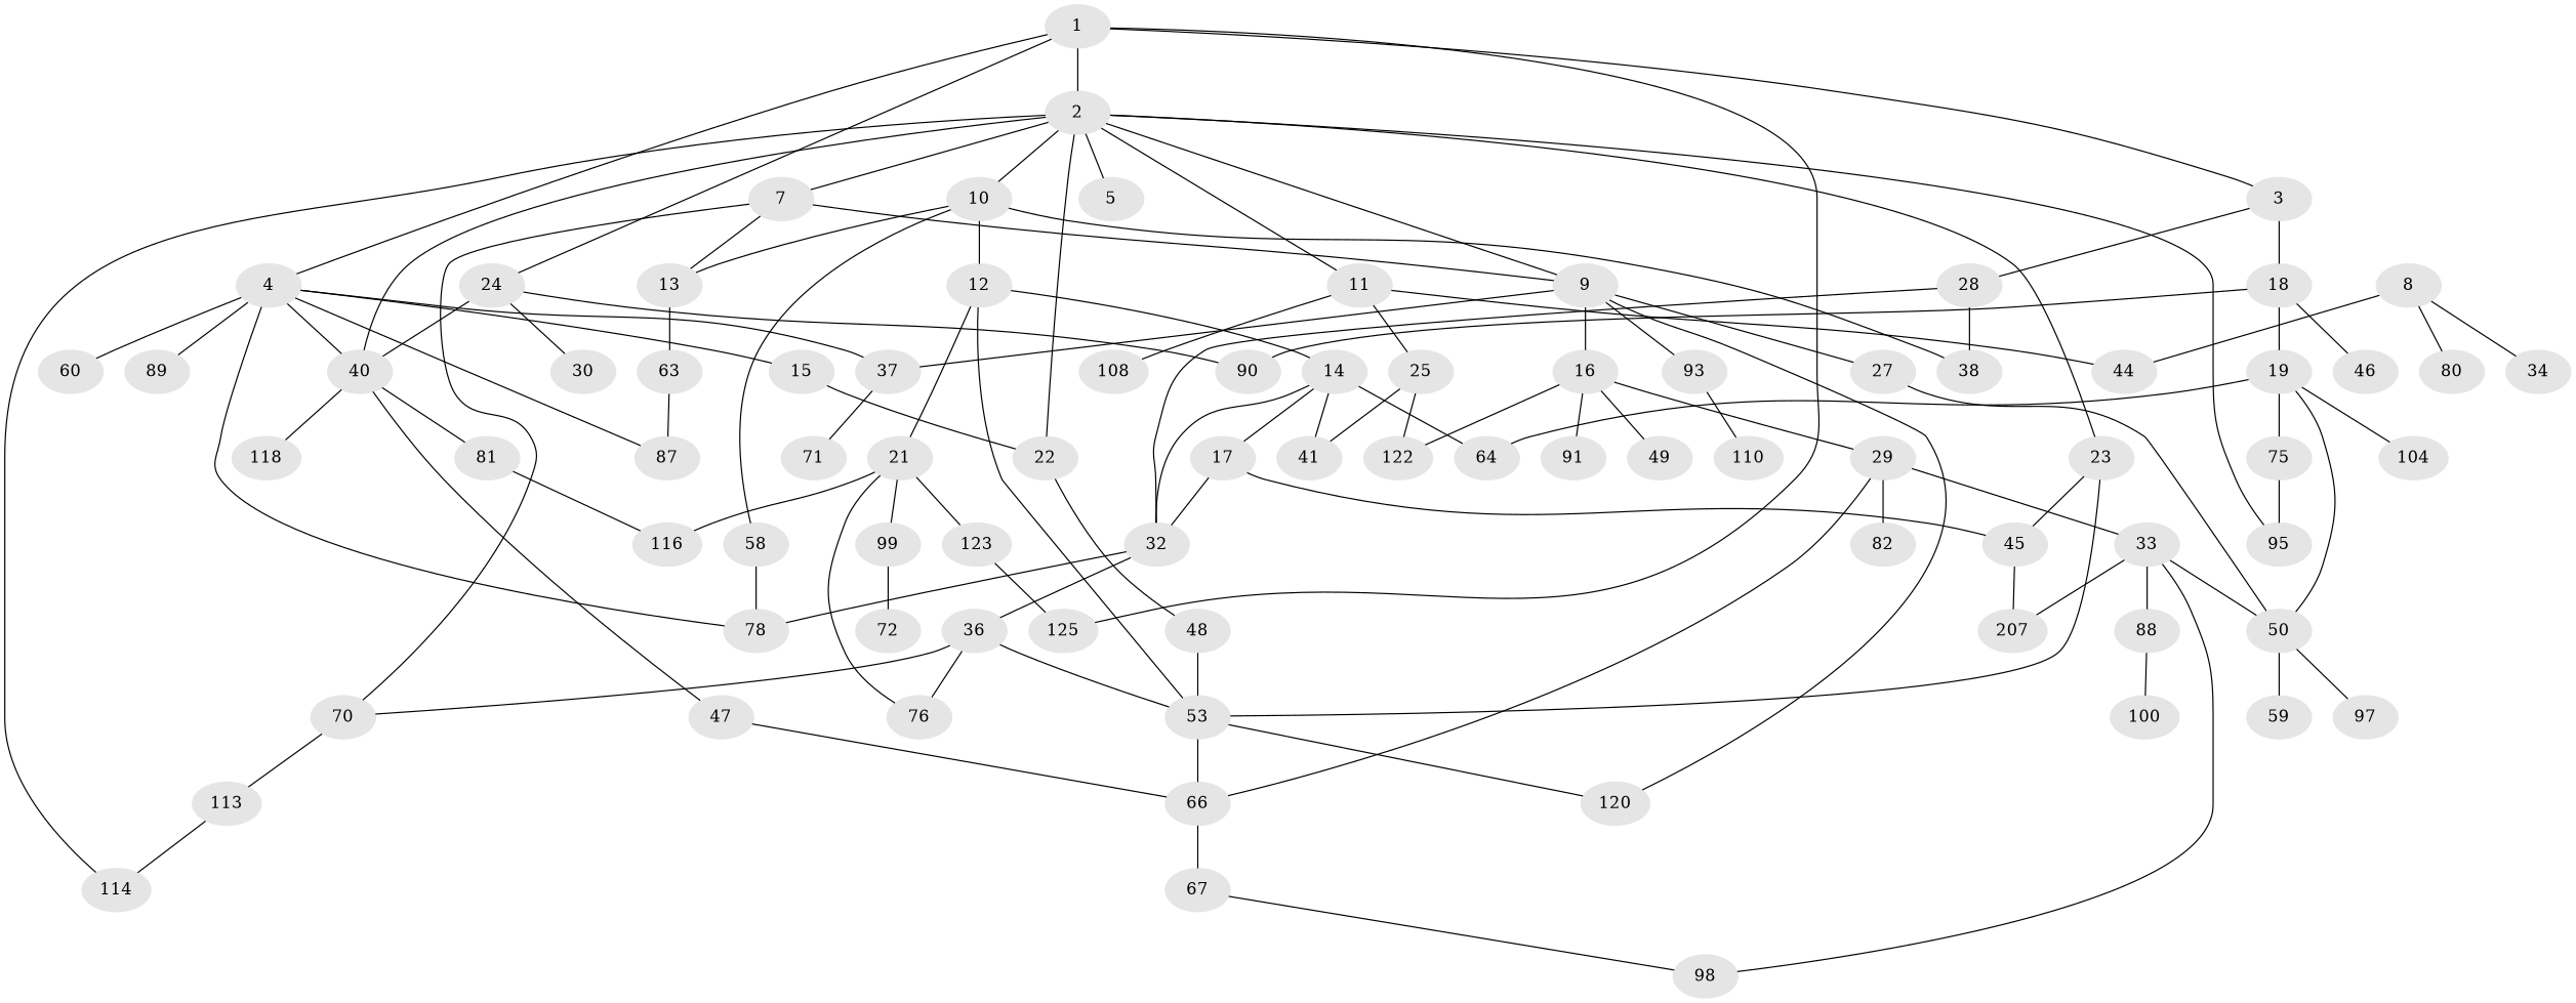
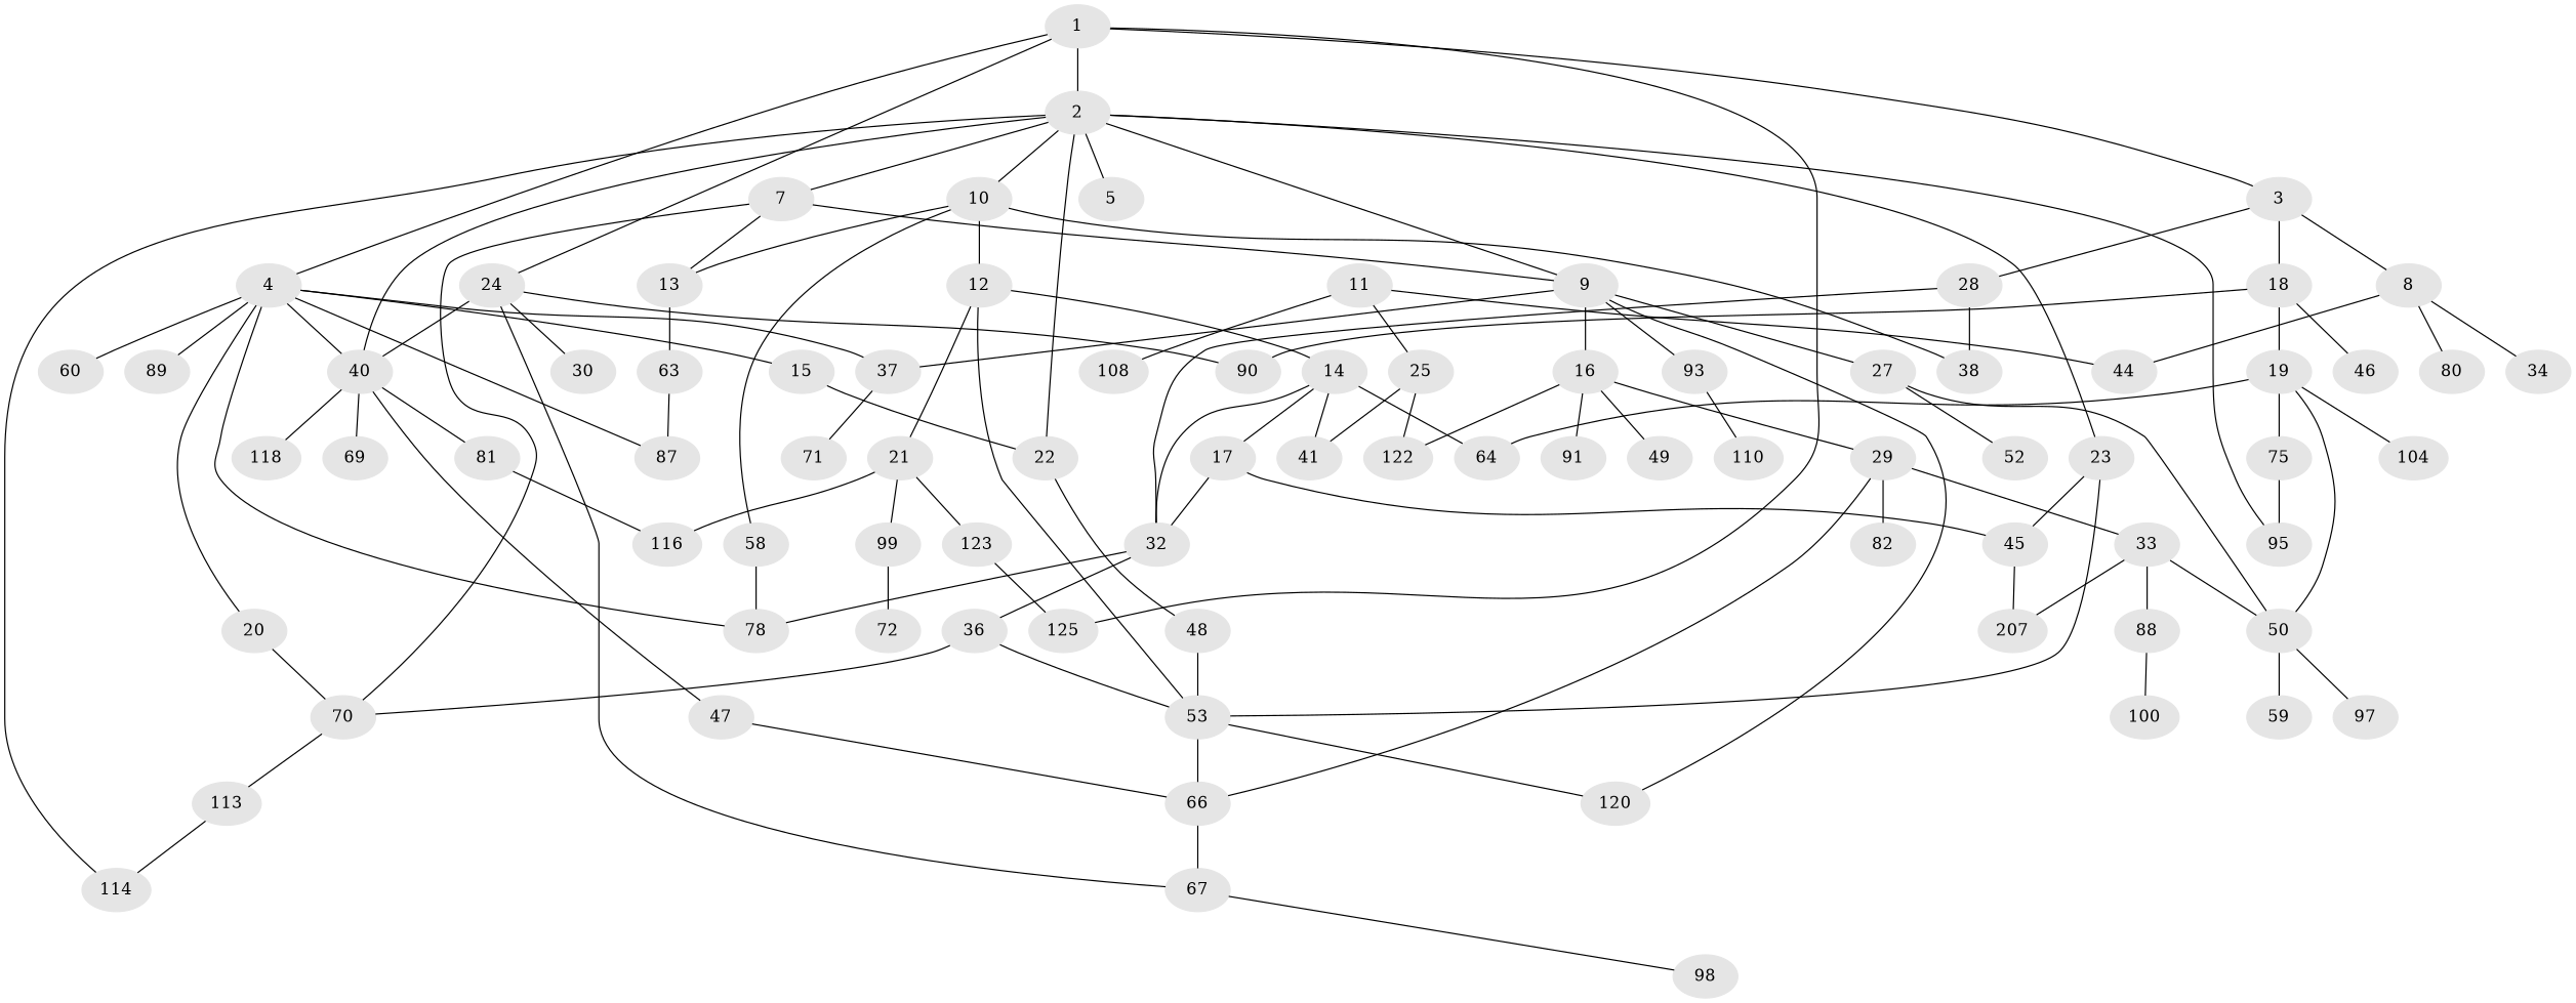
  graph {
    node [color=gray90 style=filled]
    1 [super="+35"]
    2 [super="+6"]
    3
    4 [super="+96"]
    24 [super="+115"]
    125
    5
    7 [super="+117"]
    9 [super="+55"]
    10 [super="+54"]
    11 [super="+85"]
    22 [super="+62"]
    23
    40 [super="+79"]
    95
    114
    8
    18 [super="+74"]
    28
    15 [super="+103"]
+   20 [super="+86"]
    37 [super="+101"]
    60
    78 [super="+92"]
    87
    89
    90
    30
    67 [super="+68"]
    13
    70 [super="+84"]
    16 [super="+61"]
    27 [super="+73"]
    93
    120
    12 [super="+39"]
    38
    58
    44
    25 [super="+112"]
    108
    48 [super="+105"]
    53 [super="+121"]
    45 [super="+56"]
    47
+   69 [super="+94"]
    81 [super="+111"]
    118
    34
    80
    19 [super="+42"]
    46
    32 [super="+51"]
    71
    63 [super="+65"]
    113
    29 [super="+31"]
    49
    91
    122
    50 [super="+77"]
+   52
    110
    14 [super="+119"]
    21 [super="+26"]
    41
    17 [super="+57"]
    64
-   76 [super="+109"]
    99
    116
    123
    66 [super="+106"]
    36 [super="+124"]
    33 [super="+43"]
    82
    n77 [label=207]
    75 [super="+83"]
    104
    59
    97
    72
    98
    88
    100
    1 -- 2 [weight=2]
    1 -- 3
    1 -- 4
    1 -- 24
    1 -- 125
    2 -- 5
    2 -- 7
    2 -- 9
    2 -- 10
-   2 -- 11
    2 -- 22
    2 -- 23
    2 -- 40
    2 -- 95
    2 -- 114
+   3 -- 8
    3 -- 18
    3 -- 28
    4 -- 40
    4 -- 15
+   4 -- 20
    4 -- 37
    4 -- 60
    4 -- 78
    4 -- 87
    4 -- 89
    24 -- 40
    24 -- 90
    24 -- 30
+   24 -- 67
    7 -- 9
    7 -- 13
    7 -- 70
    9 -- 37
    9 -- 16
    9 -- 27
    9 -- 93
    9 -- 120
    10 -- 13
    10 -- 12
    10 -- 38
    10 -- 58
    11 -- 44
    11 -- 25
    11 -- 108
    22 -- 48
    23 -- 53
    23 -- 45
    40 -- 47
+   40 -- 69
    40 -- 81
    40 -- 118
    8 -- 44
    8 -- 34
    8 -- 80
    18 -- 90
    18 -- 19
    18 -- 46
    28 -- 38
    28 -- 32
    15 -- 22
+   20 -- 70
    37 -- 71
    67 -- 98
    13 -- 63
    70 -- 113
    16 -- 29
    16 -- 49
    16 -- 91
    16 -- 122
    27 -- 50
+   27 -- 52
    93 -- 110
    12 -- 53
    12 -- 14
    12 -- 21
    58 -- 78
    25 -- 122
    25 -- 41
    48 -- 53
    53 -- 120
    53 -- 66
    45 -- n77
    47 -- 66
    81 -- 116
    19 -- 50
    19 -- 64
    19 -- 75
    19 -- 104
    32 -- 78
    32 -- 36
    63 -- 87
    113 -- 114
    29 -- 66
    29 -- 33
    29 -- 82
    50 -- 59
    50 -- 97
    14 -- 32
    14 -- 41
    14 -- 17
    14 -- 64
-   21 -- 76
    21 -- 99
    21 -- 116
    21 -- 123
    17 -- 45
    17 -- 32
    99 -- 72
    123 -- 125
    66 -- 67
    36 -- 70
    36 -- 53
-   36 -- 76
    33 -- 50
    33 -- n77
-   33 -- 98
    33 -- 88
    75 -- 95
    88 -- 100
  }
